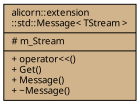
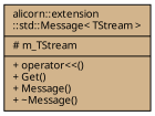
  digraph {
-   n1 [color=black fillcolor=tan fontcolor=black fontname=Verdana fontsize=10 height=0.2 label="{alicorn::extension\l::std::Message\< TStream \>\n|# m_Stream\l|+ operator\<\<()\l+ Get()\l+ Message()\l+ ~Message()\l}" shape=record style=filled width=0.4]
+   n1 [color=black fillcolor=tan fontcolor=black fontname=Verdana fontsize=10 height=0.2 label="{alicorn::extension\l::std::Message\< TStream \>\n|# m_TStream\l|+ operator\<\<()\l+ Get()\l+ Message()\l+ ~Message()\l}" shape=record style=filled width=0.4]
  }
